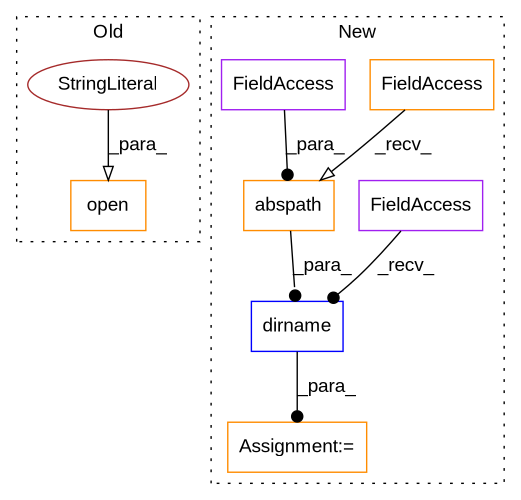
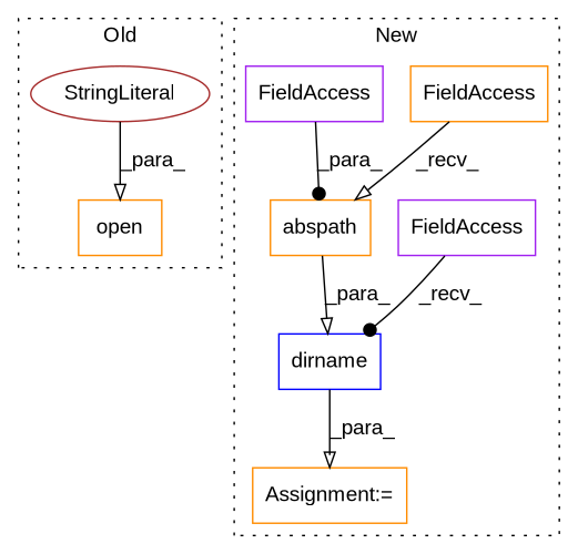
  digraph {
    fontname="Liberation Sans"
    node [a=32 color=darkorange fontname="Liberation Sans" l="8,1" shape=box]
    edge [arrowhead=onormal fontname="Liberation Sans"]
    n1 [l="5,1" label=open s="1361,1378"]
    n2 [a=45 color=brown l=12 label=StringLiteral s=1366 shape=ellipse]
    n3 [label=abspath s="863,879"]
    n4 [a=22 l=7 label=FieldAccess s=855]
    n5 [a=7 l=1 label="Assignment:=" s=838]
    n6 [color=blue label=dirname s="847,880"]
    n7 [a=22 color=purple l=7 label=FieldAccess s=839]
    n8 [a=22 color=purple l=8 label=FieldAccess s=871]
    subgraph cluster_1 {
      label=Old
      style=dotted
      n1
      n2
    }
    subgraph cluster_2 {
      label=New
      style=dotted
      n3
      n4
      n5
      n6
      n7
      n8
    }
    n2 -> n1 [label=_para_]
-   n3 -> n6 [arrowhead=dot label=_para_]
+   n3 -> n6 [label=_para_]
    n4 -> n3 [label=_recv_]
-   n6 -> n5 [arrowhead=dot label=_para_]
+   n6 -> n5 [label=_para_]
    n7 -> n6 [arrowhead=dot label=_recv_]
    n8 -> n3 [arrowhead=dot label=_para_]
  }
